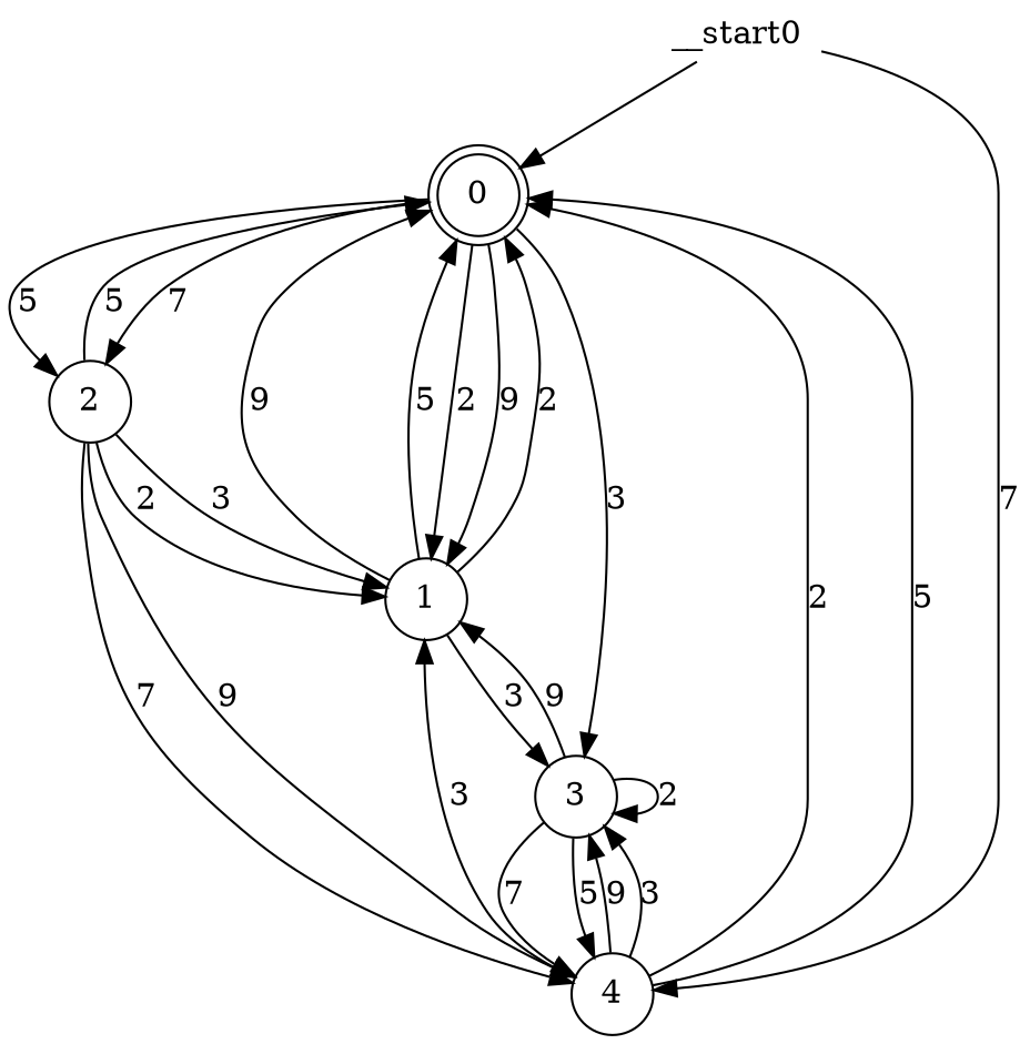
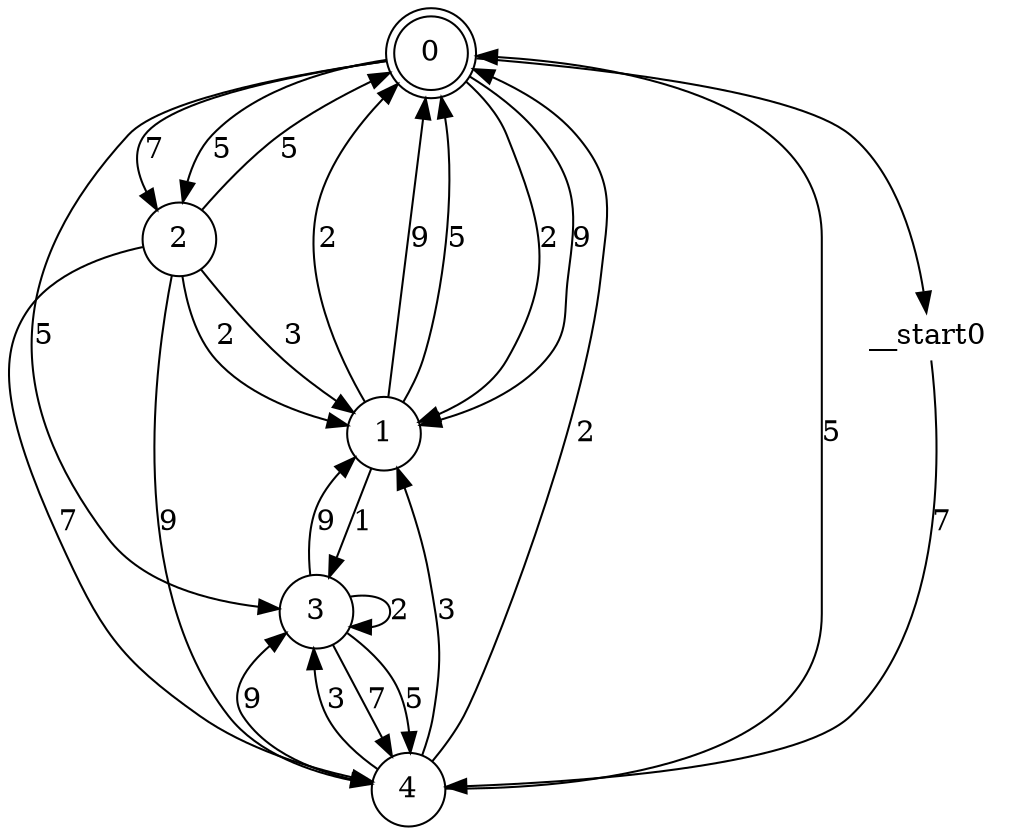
  digraph {
    node [shape=circle]
    n1 [label=0 shape=doublecircle]
    n2 [label=1]
    n3 [label=2]
    n4 [label=3]
    n5 [label=4]
    __start0 [height=0 shape=none width=0]
    n1 -> n2 [label=2]
    n1 -> n2 [label=9]
    n1 -> n3 [label=7]
    n1 -> n3 [label=5]
-   n1 -> n4 [label=3]
+   n1 -> n4 [label=5]
    n2 -> n1 [label=2]
    n2 -> n1 [label=9]
    n2 -> n1 [label=5]
-   n2 -> n4 [label=3]
+   n2 -> n4 [label=1]
    n3 -> n1 [label=5]
    n3 -> n2 [label=2]
    n3 -> n2 [label=3]
    n3 -> n5 [label=9]
    n3 -> n5 [label=7]
    n4 -> n2 [label=9]
    n4 -> n4 [label=2]
    n4 -> n5 [label=7]
    n4 -> n5 [label=5]
    n5 -> n1 [label=2]
    n5 -> n1 [label=5]
    n5 -> n2 [label=3]
    n5 -> n4 [label=9]
    n5 -> n4 [label=3]
-   __start0 -> n1
+   n1 -> __start0
    __start0 -> n5 [label=7]
  }
